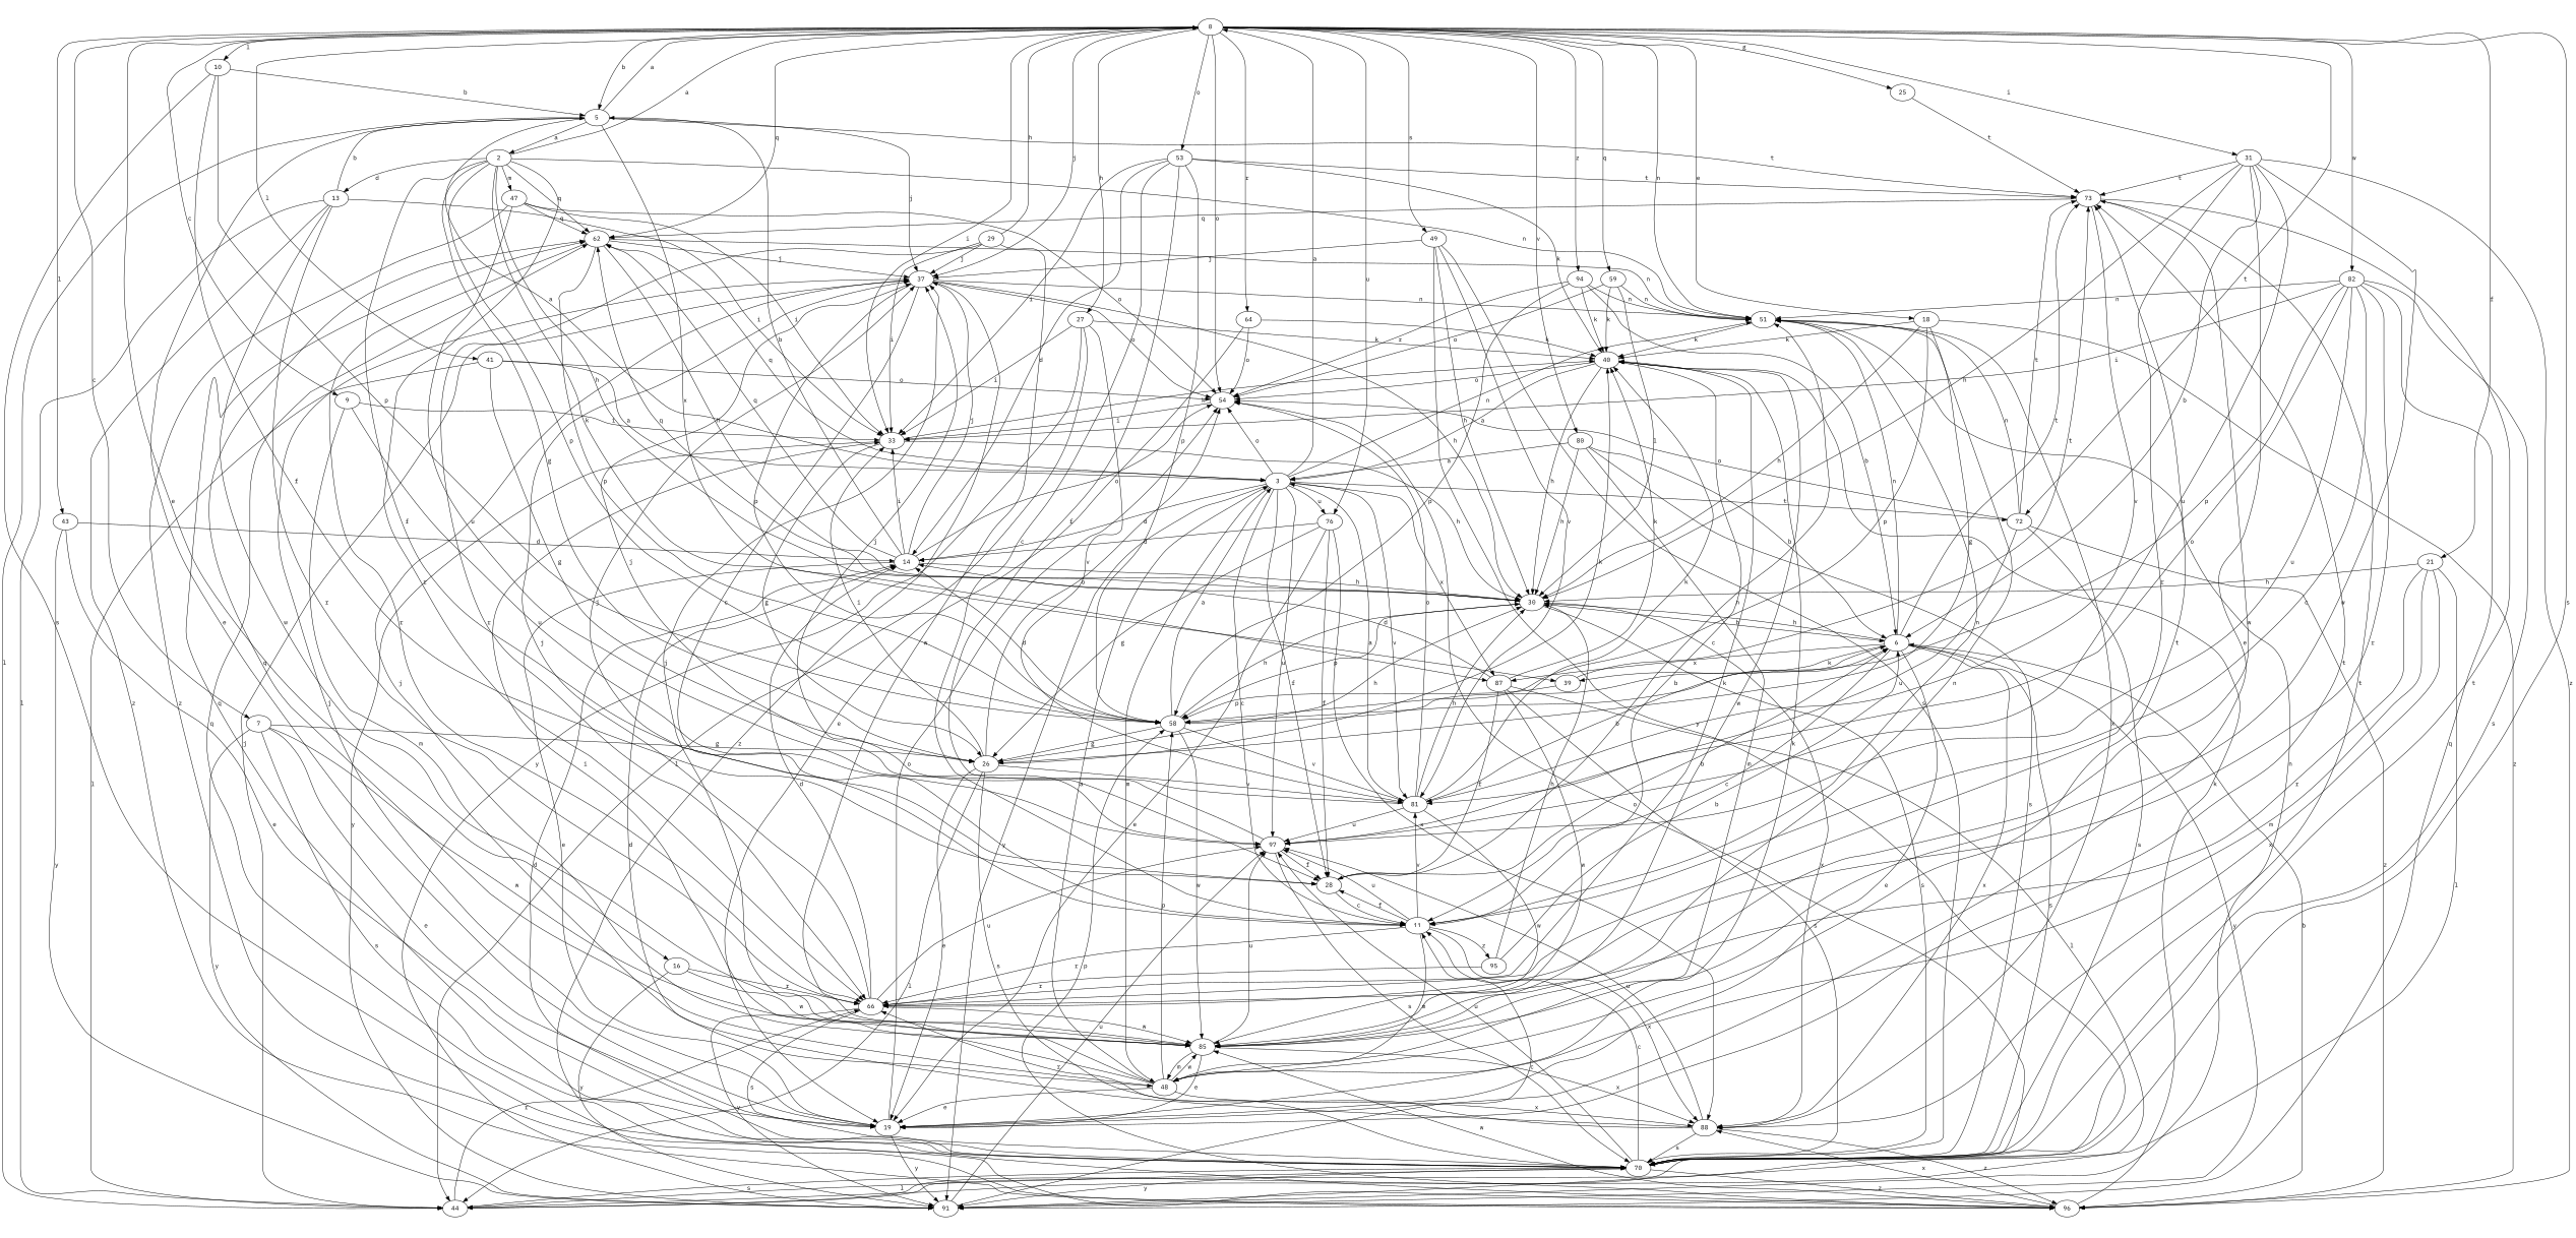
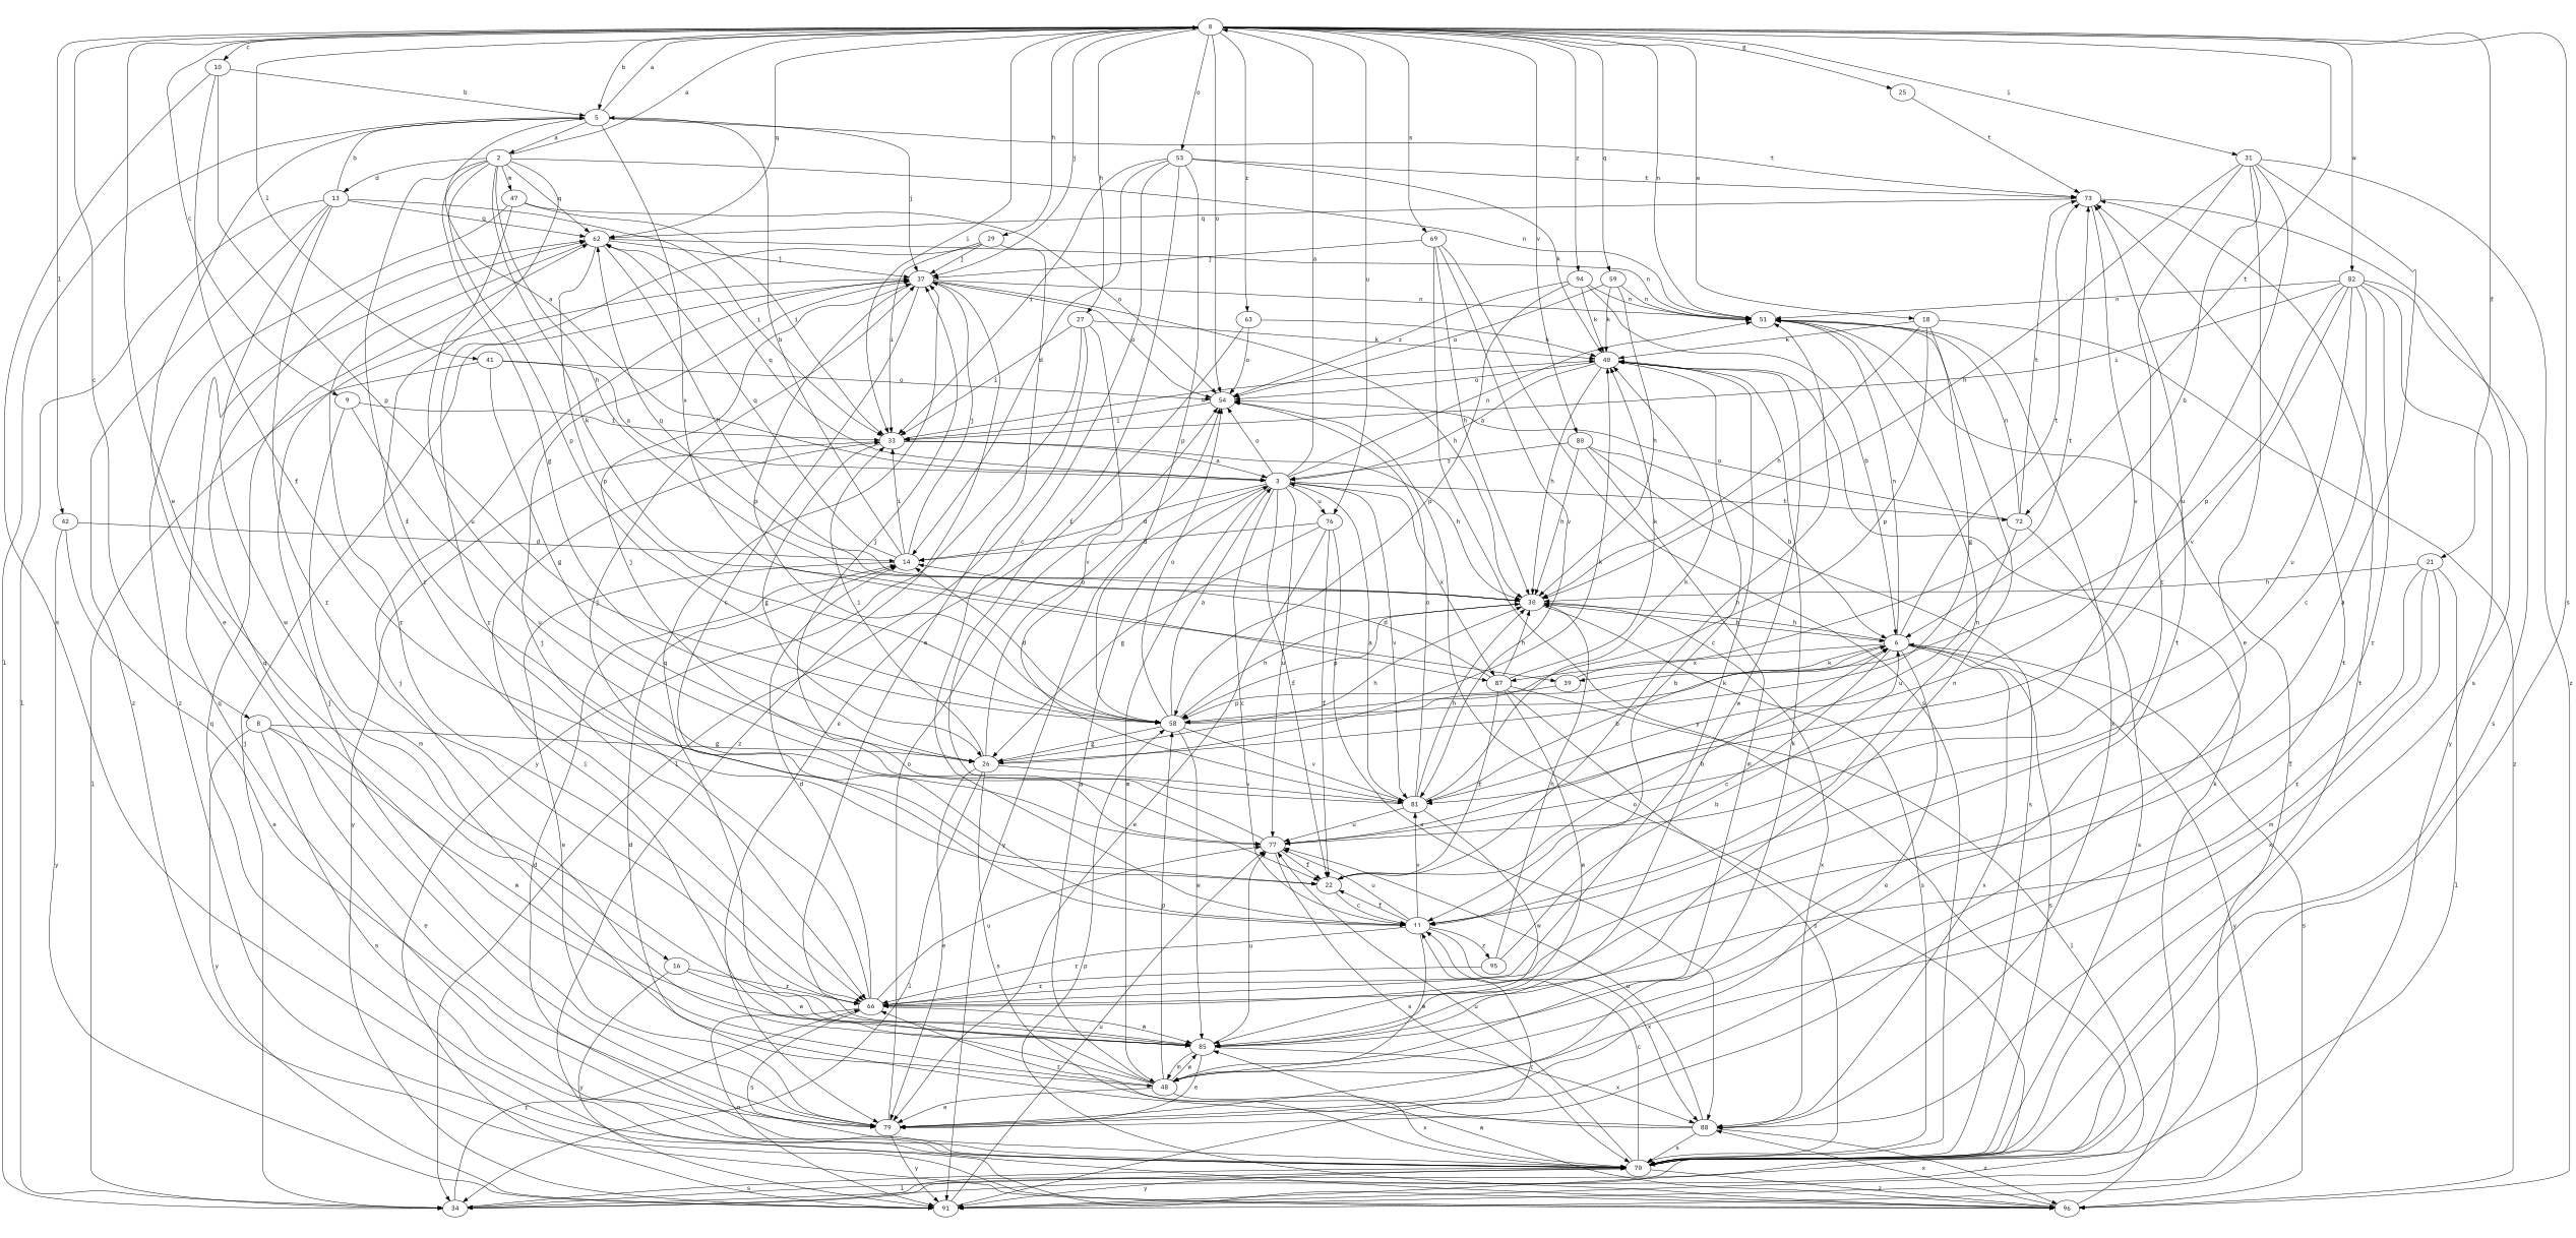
  strict digraph {
    fontname="IBM Plex Mono"
    node [fontname="IBM Plex Mono"]
    edge [fontname="IBM Plex Mono"]
    0
    5
-   8 [label=7]
+   8
    9
    10
    16
    18
    21
    25
    27
    29
    31
    33
    37
    41
-   42 [label=43]
+   42
    51
    53
    54
    59
    62
-   63 [label=64]
-   69 [label=49]
+   63
+   69
    70
    72
    76
    80
    82
    94
    2
    3
    87
-   19
-   44
+   19 [label=79]
+   44 [label=34]
    73
    26
    91
    85
    48
-   77 [label=97]
-   22 [label=28]
+   77
+   22
    58
    66
    30
    96
    40
    88
    81
    6
    11
    14
    13
    39
    47
    95
    0 -> 5 [label=b]
    0 -> 8 [label=c]
    0 -> 9 [label=c]
-   0 -> 10 [label=l]
+   0 -> 10 [label=c]
    0 -> 16 [label=e]
    0 -> 18 [label=e]
    0 -> 21 [label=f]
    0 -> 25 [label=g]
    0 -> 27 [label=h]
-   29 -> 0 [label=h]
+   0 -> 29 [label=h]
    0 -> 31 [label=i]
    0 -> 33 [label=i]
    0 -> 37 [label=j]
    0 -> 41 [label=l]
    0 -> 42 [label=l]
    0 -> 51 [label=n]
    0 -> 53 [label=o]
    0 -> 54 [label=o]
    0 -> 59 [label=q]
    0 -> 62 [label=q]
    0 -> 63 [label=r]
    0 -> 69 [label=s]
    0 -> 70 [label=s]
    0 -> 72 [label=t]
    0 -> 76 [label=u]
    0 -> 80 [label=v]
    0 -> 82 [label=w]
    0 -> 94 [label=z]
    5 -> 0 [label=a]
    5 -> 37 [label=j]
    5 -> 2 [label=a]
    5 -> 3 [label=a]
    5 -> 87 [label=x]
    5 -> 19 [label=e]
    5 -> 44 [label=l]
    5 -> 73 [label=t]
    8 -> 70 [label=s]
    8 -> 19 [label=e]
    8 -> 26 [label=g]
    8 -> 91 [label=y]
    8 -> 85 [label=w]
    9 -> 33 [label=i]
    9 -> 48 [label=m]
    9 -> 77 [label=u]
    10 -> 5 [label=b]
    10 -> 70 [label=s]
    10 -> 22 [label=f]
    10 -> 58 [label=p]
    16 -> 91 [label=y]
    16 -> 85 [label=w]
    16 -> 66 [label=r]
    18 -> 26 [label=g]
    18 -> 58 [label=p]
    18 -> 30 [label=h]
    18 -> 96 [label=z]
    18 -> 40 [label=k]
    21 -> 44 [label=l]
    21 -> 48 [label=m]
    21 -> 66 [label=r]
    21 -> 30 [label=h]
    21 -> 88 [label=x]
    25 -> 73 [label=t]
    27 -> 33 [label=i]
    27 -> 44 [label=l]
    27 -> 91 [label=y]
    27 -> 40 [label=k]
    27 -> 81 [label=v]
    29 -> 33 [label=i]
    29 -> 37 [label=j]
    29 -> 85 [label=w]
    29 -> 66 [label=r]
    31 -> 19 [label=e]
-   31 -> 73 [label=t]
-   31 -> 85 [label=w]
+   31 -> 85 [label=a]
    31 -> 77 [label=u]
    31 -> 66 [label=r]
    31 -> 30 [label=h]
    31 -> 96 [label=z]
    31 -> 6 [label=b]
+   33 -> 3 [label=a]
    33 -> 26 [label=g]
    33 -> 91 [label=y]
    33 -> 30 [label=h]
    33 -> 40 [label=k]
    37 -> 51 [label=n]
    37 -> 54 [label=o]
    37 -> 58 [label=p]
    37 -> 30 [label=h]
    37 -> 96 [label=z]
    37 -> 11 [label=c]
    41 -> 54 [label=o]
    41 -> 3 [label=a]
    41 -> 44 [label=l]
    41 -> 26 [label=g]
    42 -> 19 [label=e]
    42 -> 91 [label=y]
    42 -> 14 [label=d]
-   51 -> 40 [label=k]
    51 -> 88 [label=x]
    53 -> 33 [label=i]
    53 -> 73 [label=t]
    53 -> 22 [label=f]
    53 -> 58 [label=p]
    53 -> 40 [label=k]
    53 -> 11 [label=c]
    53 -> 14 [label=d]
    54 -> 33 [label=i]
    59 -> 51 [label=n]
    59 -> 54 [label=o]
-   59 -> 30 [label=l]
+   59 -> 30 [label=h]
    59 -> 40 [label=k]
    62 -> 37 [label=j]
    62 -> 51 [label=n]
    62 -> 58 [label=p]
    62 -> 66 [label=r]
    62 -> 30 [label=h]
    63 -> 54 [label=o]
    63 -> 19 [label=e]
    63 -> 40 [label=k]
    69 -> 37 [label=j]
    69 -> 70 [label=s]
    69 -> 91 [label=y]
    69 -> 30 [label=h]
    69 -> 81 [label=v]
    70 -> 62 [label=q]
    70 -> 44 [label=l]
    70 -> 73 [label=t]
    70 -> 91 [label=y]
    70 -> 77 [label=u]
    70 -> 96 [label=z]
    70 -> 11 [label=c]
    70 -> 14 [label=d]
    72 -> 51 [label=n]
    72 -> 54 [label=o]
    72 -> 70 [label=s]
    72 -> 73 [label=t]
    72 -> 77 [label=u]
-   72 -> 96 [label=z]
    76 -> 19 [label=e]
    76 -> 26 [label=g]
    76 -> 22 [label=f]
    76 -> 88 [label=x]
    76 -> 14 [label=d]
    80 -> 70 [label=s]
-   80 -> 3 [label=a]
+   80 -> 3 [label=r]
    80 -> 48 [label=m]
    80 -> 30 [label=h]
    80 -> 6 [label=b]
    82 -> 33 [label=i]
    82 -> 51 [label=n]
    82 -> 70 [label=s]
-   82 -> 91 [label=q]
+   82 -> 91 [label=y]
    82 -> 77 [label=u]
    82 -> 58 [label=p]
    82 -> 66 [label=r]
-   82 -> 81 [label=o]
+   82 -> 81 [label=v]
    82 -> 11 [label=c]
    94 -> 51 [label=n]
    94 -> 54 [label=r]
    94 -> 58 [label=p]
    94 -> 40 [label=k]
    94 -> 6 [label=b]
    2 -> 0 [label=a]
    2 -> 51 [label=n]
    2 -> 62 [label=q]
    2 -> 26 [label=g]
    2 -> 22 [label=f]
    2 -> 58 [label=p]
    2 -> 66 [label=r]
    2 -> 30 [label=h]
    2 -> 13 [label=d]
    2 -> 39 [label=k]
    2 -> 47 [label=m]
    3 -> 0 [label=a]
    3 -> 51 [label=n]
    3 -> 54 [label=o]
    3 -> 62 [label=q]
    3 -> 72 [label=t]
    3 -> 76 [label=u]
    3 -> 87 [label=x]
    3 -> 91 [label=y]
    3 -> 48 [label=m]
    3 -> 77 [label=u]
    3 -> 22 [label=f]
    3 -> 81 [label=v]
    3 -> 11 [label=c]
    3 -> 14 [label=d]
    87 -> 70 [label=s]
    87 -> 44 [label=l]
    87 -> 85 [label=w]
    87 -> 22 [label=f]
    87 -> 40 [label=k]
    87 -> 14 [label=d]
    19 -> 37 [label=j]
    19 -> 54 [label=o]
    19 -> 73 [label=t]
    19 -> 91 [label=y]
    19 -> 40 [label=k]
    44 -> 37 [label=j]
    44 -> 54 [label=o]
    44 -> 70 [label=s]
    44 -> 66 [label=r]
    73 -> 62 [label=q]
-   73 -> 70 [label=t]
-   73 -> 85 [label=w]
+   73 -> 70 [label=s]
    73 -> 81 [label=v]
    26 -> 33 [label=i]
    26 -> 54 [label=o]
    26 -> 70 [label=s]
    26 -> 19 [label=e]
    26 -> 44 [label=l]
    26 -> 30 [label=h]
    26 -> 40 [label=k]
    26 -> 81 [label=v]
-   91 -> 51 [label=n]
+   91 -> 51 [label=f]
    91 -> 77 [label=u]
    91 -> 11 [label=c]
-   85 -> 37 [label=j]
+   85 -> 37 [label=q]
    85 -> 51 [label=n]
    85 -> 19 [label=e]
    85 -> 48 [label=m]
    85 -> 77 [label=u]
    85 -> 88 [label=x]
    48 -> 33 [label=i]
    48 -> 37 [label=j]
    48 -> 62 [label=q]
    48 -> 3 [label=a]
    48 -> 19 [label=e]
    48 -> 73 [label=t]
    48 -> 85 [label=w]
    48 -> 58 [label=p]
-   48 -> 88 [label=x]
+   48 -> 70 [label=x]
    77 -> 37 [label=j]
    77 -> 70 [label=s]
    77 -> 22 [label=f]
    22 -> 51 [label=n]
    22 -> 6 [label=b]
    22 -> 11 [label=c]
-   14 -> 54 [label=o]
+   58 -> 54 [label=o]
    58 -> 3 [label=a]
    58 -> 26 [label=g]
    58 -> 85 [label=w]
    58 -> 30 [label=h]
    58 -> 81 [label=v]
    58 -> 6 [label=b]
    58 -> 14 [label=d]
    66 -> 37 [label=j]
    66 -> 70 [label=s]
-   66 -> 91 [label=y]
+   66 -> 91 [label=n]
    66 -> 85 [label=w]
    66 -> 77 [label=u]
    66 -> 40 [label=k]
    66 -> 14 [label=d]
    30 -> 62 [label=q]
    30 -> 70 [label=s]
    30 -> 58 [label=p]
    30 -> 88 [label=x]
    30 -> 6 [label=b]
    96 -> 62 [label=q]
    96 -> 85 [label=w]
    96 -> 58 [label=p]
    96 -> 40 [label=k]
    96 -> 88 [label=x]
-   96 -> 6 [label=b]
+   96 -> 6 [label=s]
    40 -> 54 [label=o]
    40 -> 3 [label=a]
    40 -> 85 [label=w]
    40 -> 30 [label=h]
    40 -> 11 [label=c]
    88 -> 70 [label=s]
    88 -> 77 [label=u]
    88 -> 66 [label=r]
    88 -> 96 [label=z]
    88 -> 14 [label=d]
    81 -> 37 [label=j]
    81 -> 54 [label=o]
    81 -> 3 [label=a]
    81 -> 85 [label=w]
    81 -> 77 [label=u]
    81 -> 30 [label=h]
    81 -> 40 [label=k]
    81 -> 6 [label=b]
    6 -> 51 [label=n]
    6 -> 70 [label=s]
    6 -> 87 [label=x]
    6 -> 19 [label=e]
    6 -> 73 [label=t]
    6 -> 91 [label=y]
    6 -> 30 [label=h]
    6 -> 88 [label=x]
    6 -> 11 [label=c]
    6 -> 39 [label=k]
    11 -> 37 [label=j]
    11 -> 51 [label=n]
    11 -> 48 [label=m]
    11 -> 77 [label=u]
    11 -> 22 [label=f]
    11 -> 66 [label=r]
    11 -> 88 [label=x]
    11 -> 81 [label=v]
    11 -> 95 [label=z]
    14 -> 5 [label=b]
    14 -> 33 [label=i]
    14 -> 37 [label=j]
    14 -> 62 [label=q]
    14 -> 19 [label=e]
-   14 -> 30 [label=h]
+   87 -> 30 [label=h]
    13 -> 5 [label=b]
    13 -> 33 [label=i]
    13 -> 44 [label=l]
    13 -> 85 [label=w]
    13 -> 66 [label=r]
    13 -> 96 [label=z]
    39 -> 73 [label=t]
    39 -> 58 [label=p]
    47 -> 33 [label=i]
    47 -> 54 [label=o]
-   47 -> 62 [label=q]
+   13 -> 62 [label=q]
    47 -> 77 [label=u]
    47 -> 96 [label=z]
    95 -> 66 [label=r]
    95 -> 30 [label=h]
    95 -> 6 [label=b]
  }
